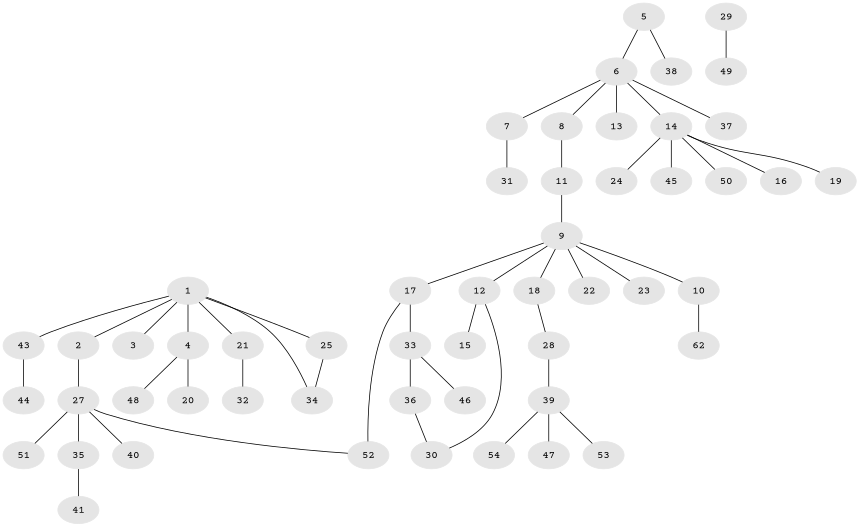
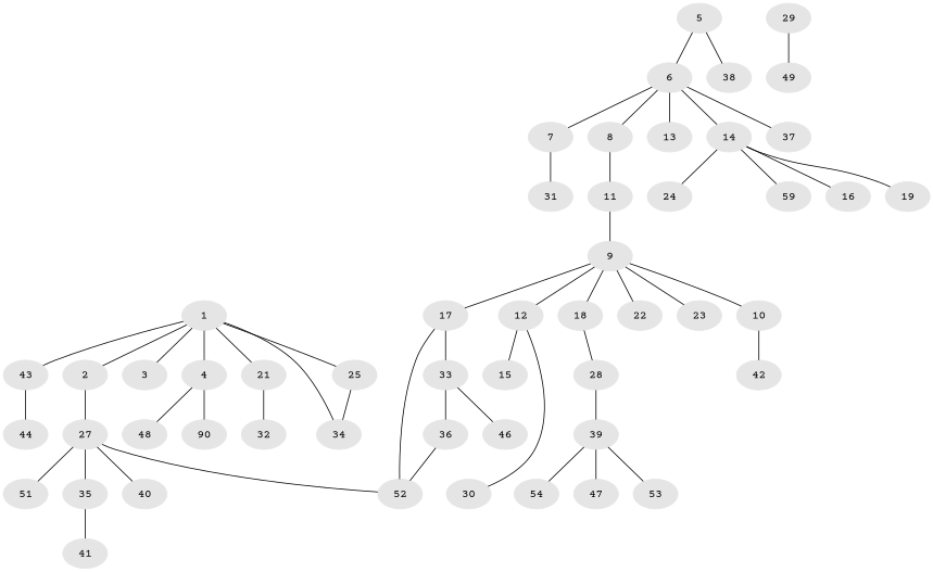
  graph {
    fontname="Courier Prime"
    node [color=gray90 fontname="Courier Prime" style=filled]
    edge [fontname="Courier Prime"]
    1
    2
    3
    4
    21
    25
    34
    43
    27
-   20
+   20 [label=90]
    48
    32
    44
    5
    6
    38
    52
    35
    40
    51
    7
    8
    13
    14
    37
    31
    11
    16
    19
    24
-   45
-   50
+   50 [label=59]
    9
    10
    12
    17
    18
    22
    23
-   42 [label=62]
+   42
    15
    30
    33
    28
    29
    49
    36
    46
    39
    41
    47
    53
    54
    1 -- 2
    1 -- 3
    1 -- 4
    1 -- 21
    1 -- 25
    1 -- 34
    1 -- 43
    2 -- 27
    4 -- 20
    4 -- 48
    21 -- 32
    25 -- 34
    43 -- 44
    27 -- 52
    27 -- 35
    27 -- 40
    27 -- 51
    5 -- 6
    5 -- 38
    6 -- 7
    6 -- 8
    6 -- 13
    6 -- 14
    6 -- 37
    35 -- 41
    7 -- 31
    8 -- 11
    14 -- 16
    14 -- 19
    14 -- 24
-   14 -- 45
    14 -- 50
    11 -- 9
    9 -- 10
    9 -- 12
    9 -- 17
    9 -- 18
    9 -- 22
    9 -- 23
    10 -- 42
    12 -- 15
    12 -- 30
    17 -- 52
    17 -- 33
    18 -- 28
    33 -- 36
    33 -- 46
    28 -- 39
    29 -- 49
-   36 -- 30
+   36 -- 52
    39 -- 47
    39 -- 53
    39 -- 54
  }
